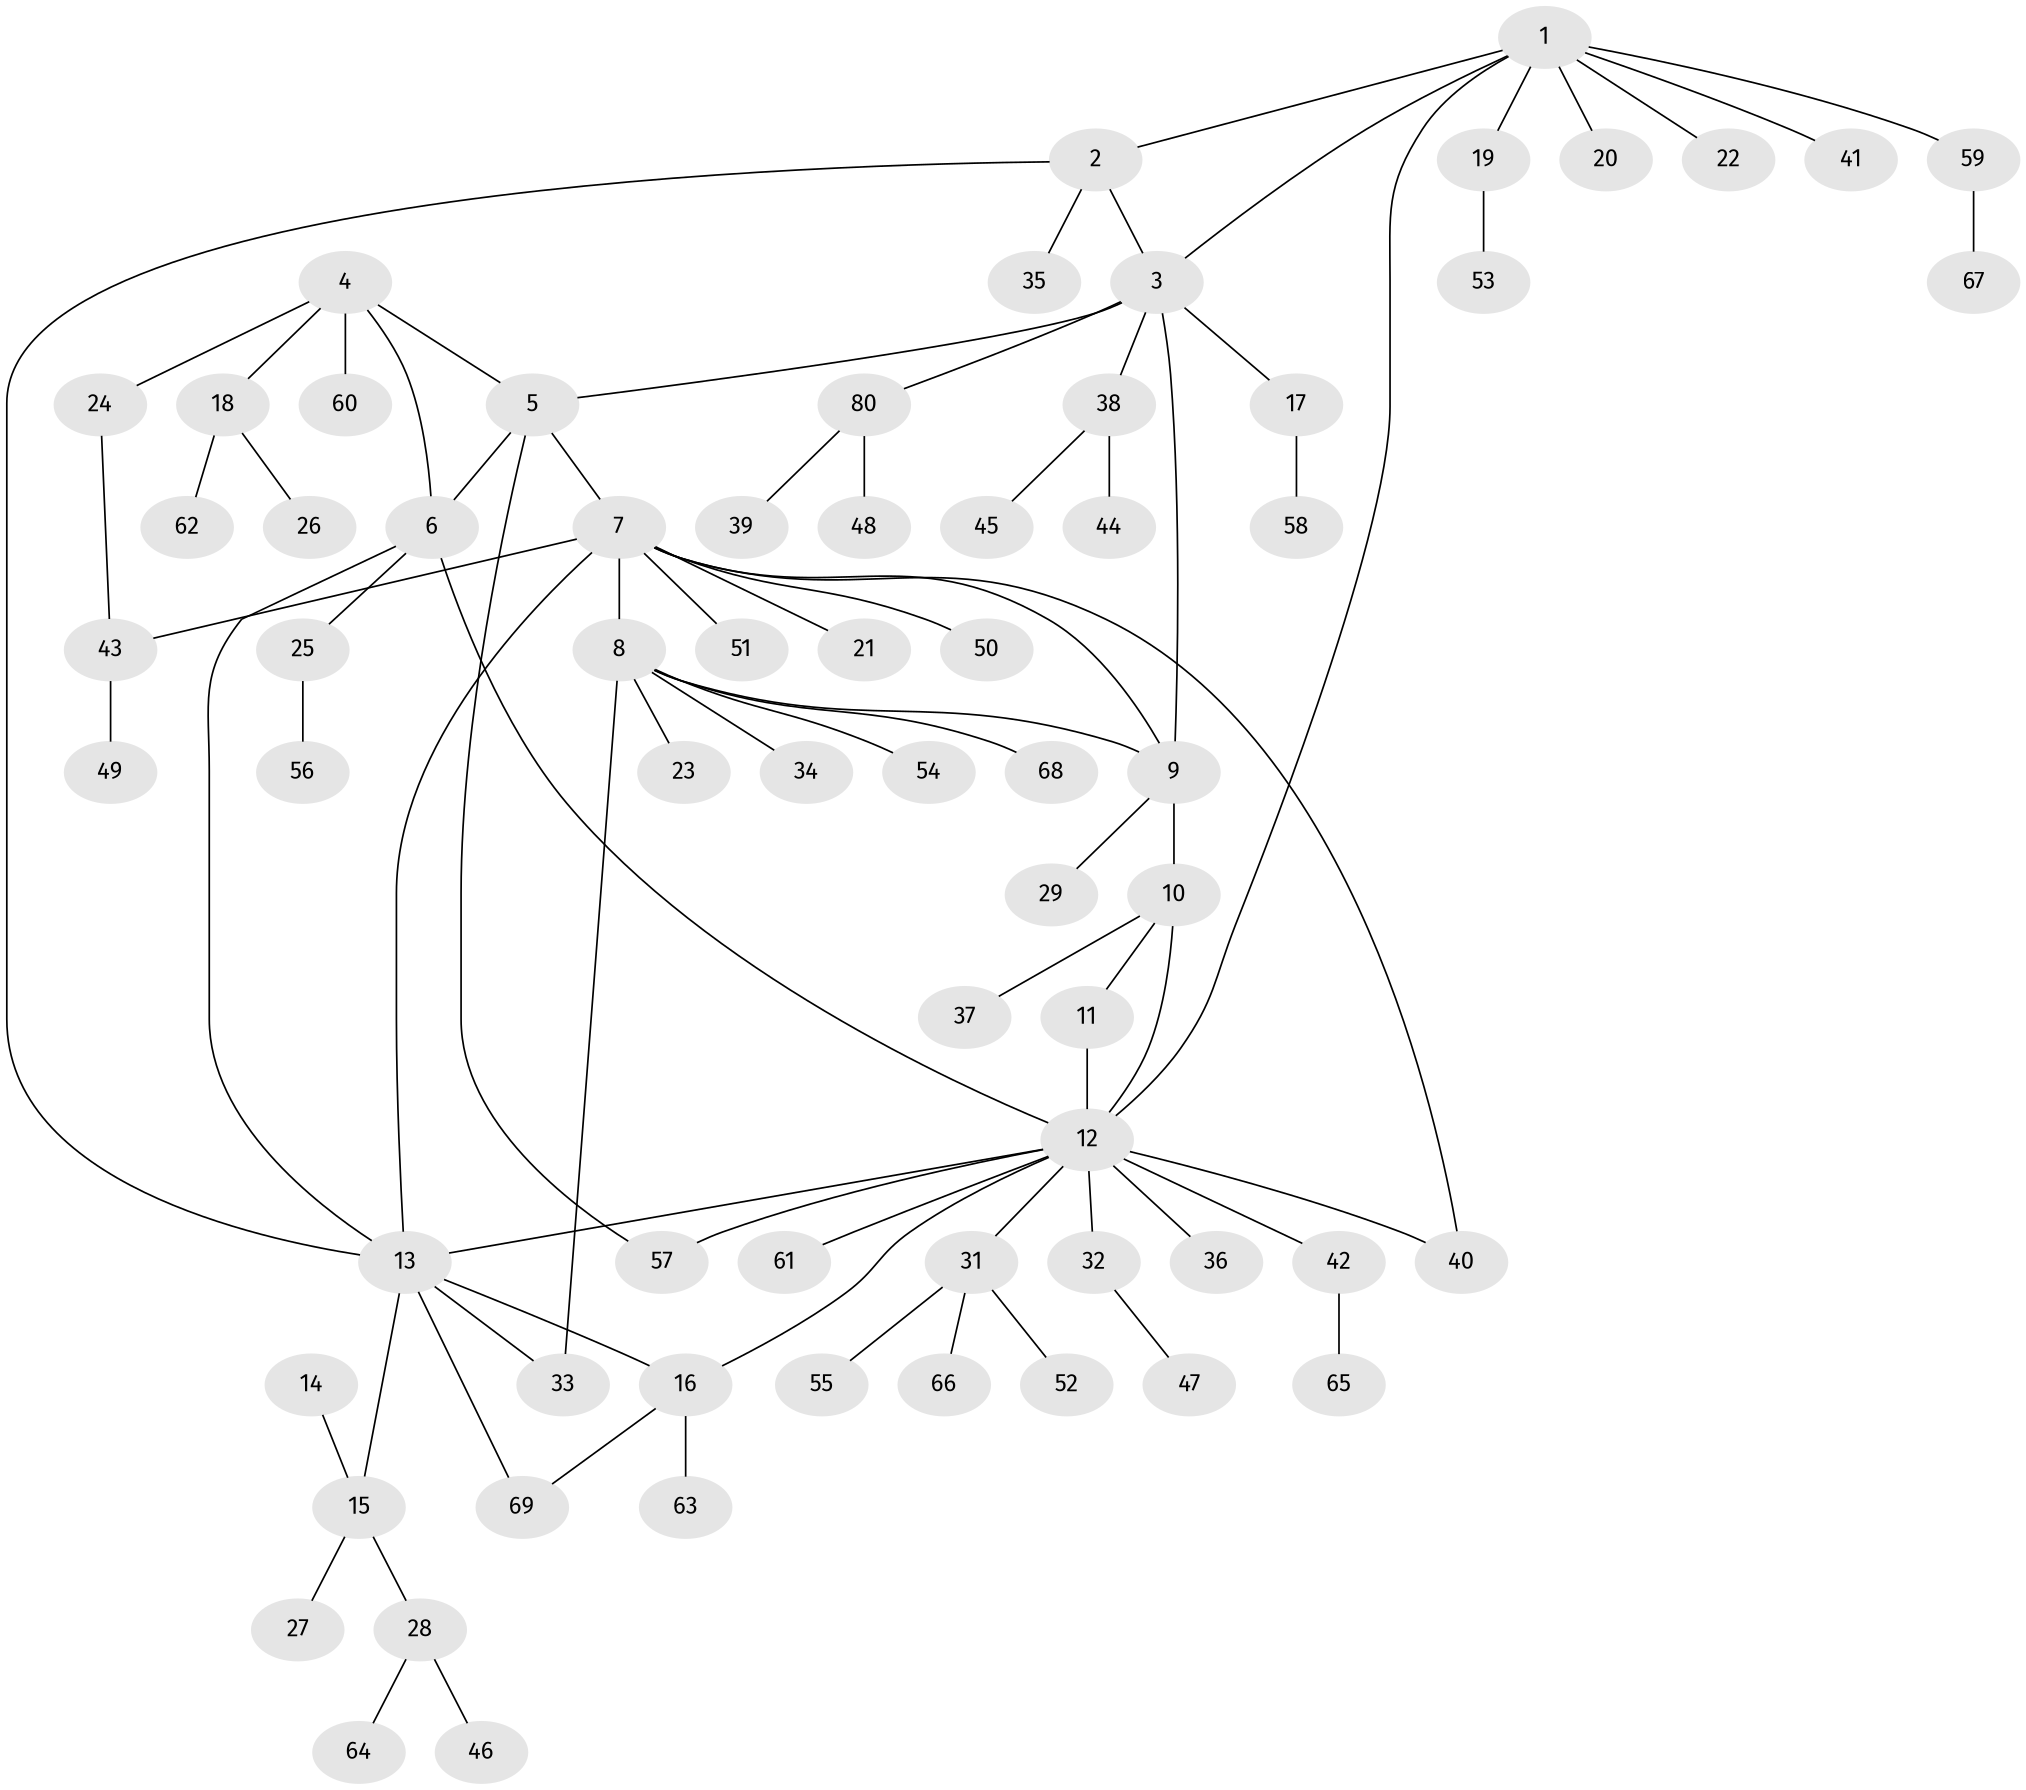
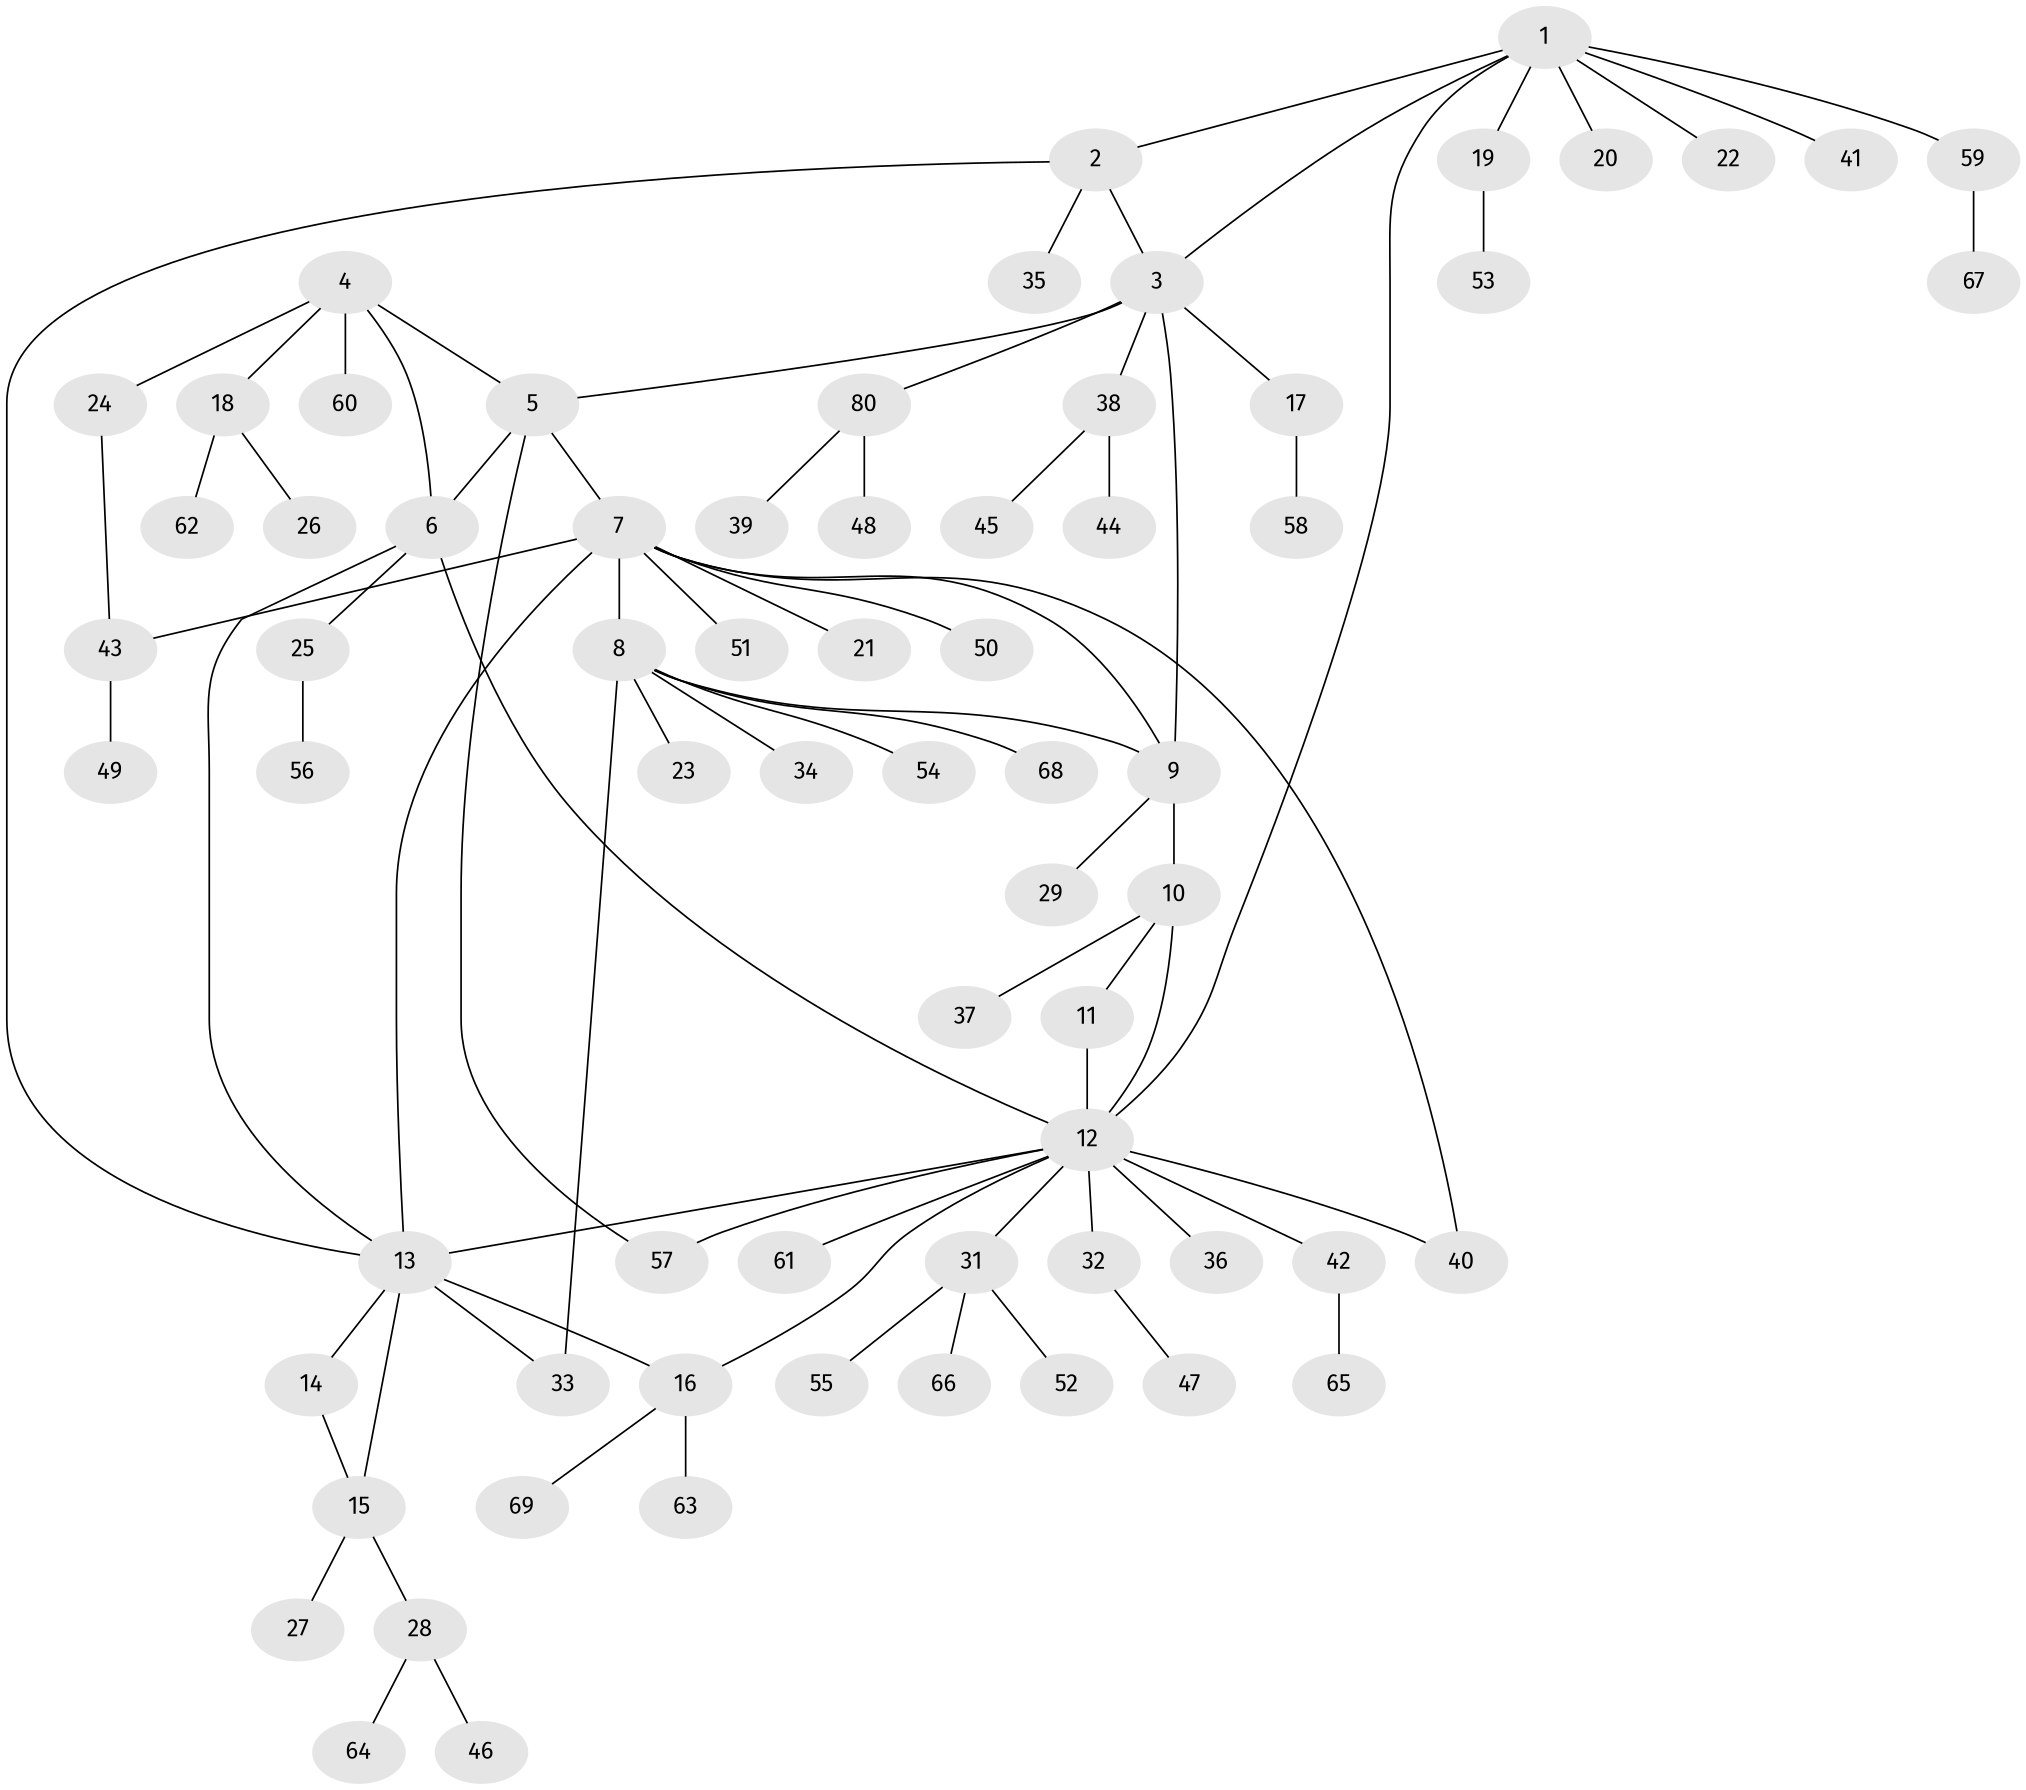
  graph {
    fontname="Fira Sans"
    node [color=gray90 fontname="Fira Sans" style=filled]
    edge [fontname="Fira Sans"]
    1
    2
    3
    12
    19
    20
    22
    41
    59
    13
    35
    5
    9
    17
    n15 [label=80]
    38
    57
    40
    16
    31
    32
    36
    42
    61
    53
    67
    33
    14
    15
    6
    7
    10
    29
    58
    39
    48
    44
    45
    4
    18
    24
    60
    25
    26
    62
    43
    8
    21
    50
    51
    56
    23
    34
    54
    68
    49
    11
    37
    63
    69
    52
    55
    66
    47
    65
    27
    28
    64
    46
    1 -- 2
    1 -- 3
    1 -- 12
    1 -- 19
    1 -- 20
    1 -- 22
    1 -- 41
    1 -- 59
    2 -- 3
    2 -- 13
    2 -- 35
    3 -- 5
    3 -- 9
    3 -- 17
    3 -- n15
    3 -- 38
    12 -- 13
    12 -- 57
    12 -- 40
    12 -- 16
    12 -- 31
    12 -- 32
    12 -- 36
    12 -- 42
    12 -- 61
    19 -- 53
    59 -- 67
    13 -- 16
    13 -- 33
-   13 -- 69
+   13 -- 14
    13 -- 15
    5 -- 57
    5 -- 6
    5 -- 7
    9 -- 10
    9 -- 29
    17 -- 58
    n15 -- 39
    n15 -- 48
    38 -- 44
    38 -- 45
    16 -- 63
    16 -- 69
    31 -- 52
    31 -- 55
    31 -- 66
    32 -- 47
    42 -- 65
    14 -- 15
    15 -- 27
    15 -- 28
    6 -- 12
    6 -- 13
    6 -- 25
    7 -- 13
    7 -- 9
    7 -- 40
    7 -- 43
    7 -- 8
    7 -- 21
    7 -- 50
    7 -- 51
    10 -- 12
    10 -- 11
    10 -- 37
    4 -- 5
    4 -- 6
    4 -- 18
    4 -- 24
    4 -- 60
    18 -- 26
    18 -- 62
    24 -- 43
    25 -- 56
    43 -- 49
    8 -- 9
    8 -- 33
    8 -- 23
    8 -- 34
    8 -- 54
    8 -- 68
    11 -- 12
    28 -- 64
    28 -- 46
  }
